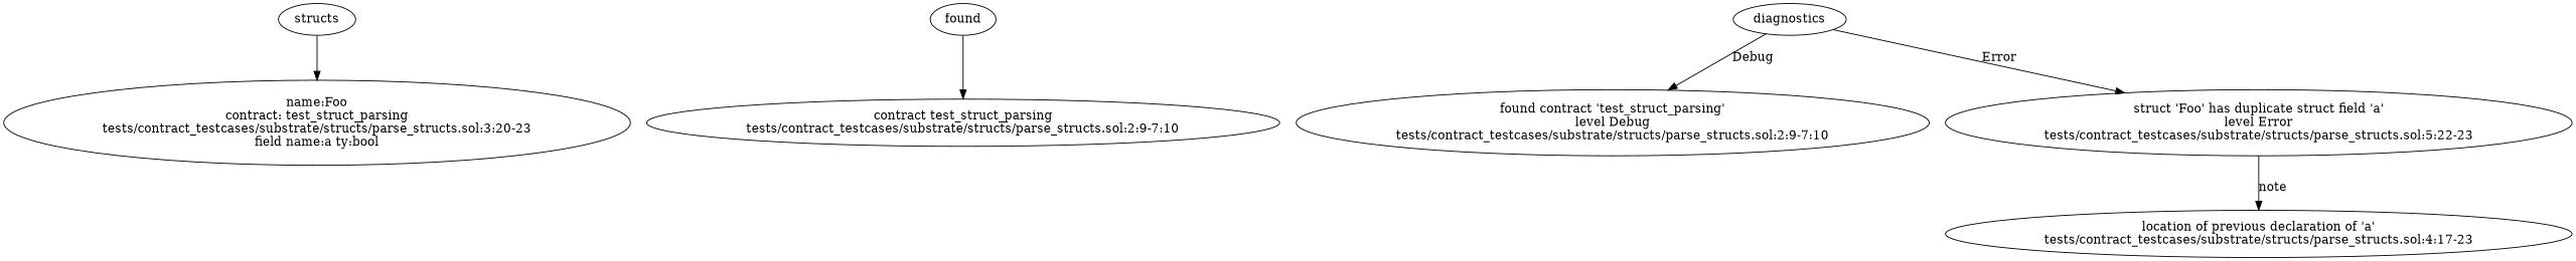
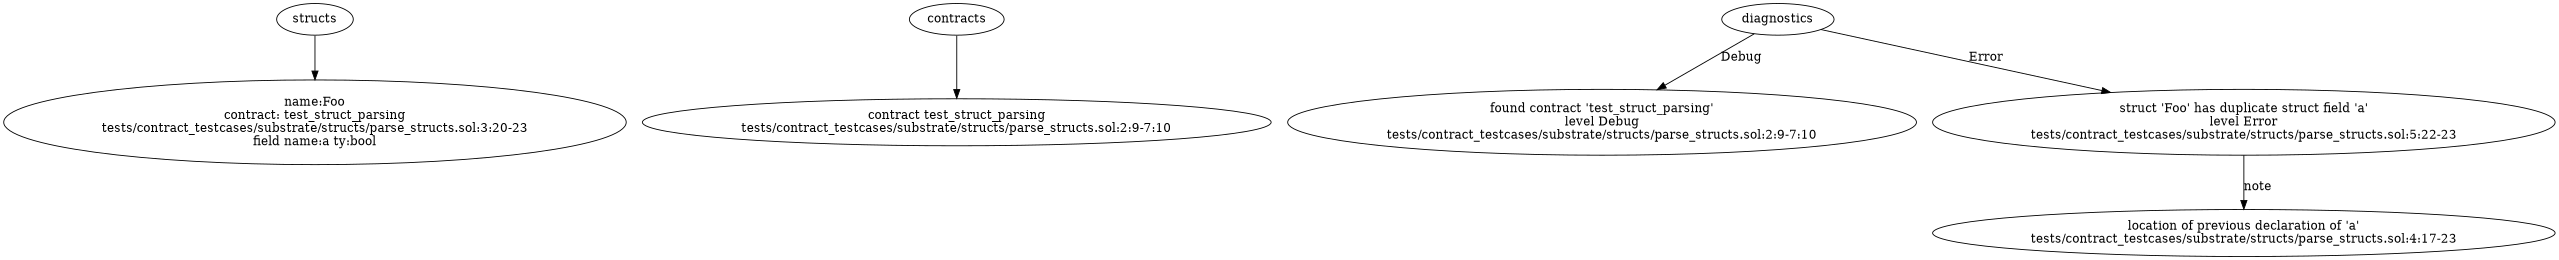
  strict digraph {
    n1 [label="name:Foo\ncontract: test_struct_parsing\ntests/contract_testcases/substrate/structs/parse_structs.sol:3:20-23\nfield name:a ty:bool"]
    n2 [label="contract test_struct_parsing\ntests/contract_testcases/substrate/structs/parse_structs.sol:2:9-7:10"]
    n3 [label="found contract 'test_struct_parsing'\nlevel Debug\ntests/contract_testcases/substrate/structs/parse_structs.sol:2:9-7:10"]
    n4 [label="struct 'Foo' has duplicate struct field 'a'\nlevel Error\ntests/contract_testcases/substrate/structs/parse_structs.sol:5:22-23"]
    n5 [label="location of previous declaration of 'a'\ntests/contract_testcases/substrate/structs/parse_structs.sol:4:17-23"]
    structs
-   contracts [label=found]
+   contracts
    diagnostics
    n4 -> n5 [label=note]
    structs -> n1
    contracts -> n2
    diagnostics -> n3 [label=Debug]
    diagnostics -> n4 [label=Error]
  }
